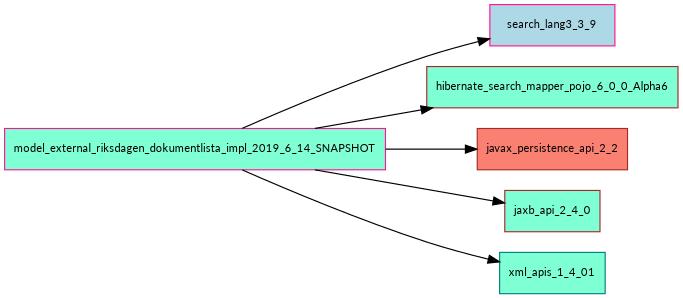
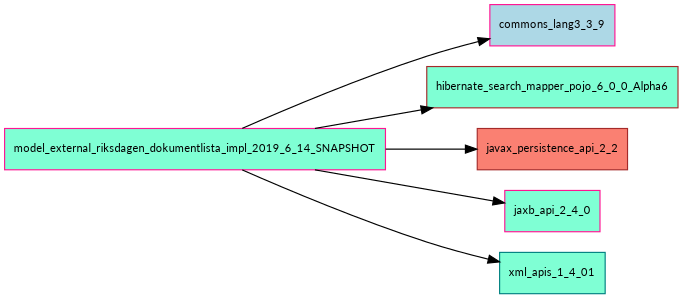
  digraph {
    fontname=Lato
    rankdir=LR
    node [color=brown fillcolor=aquamarine fontname=Lato fontsize=10.0 shape=box style=filled]
    edge [fontname=Lato]
    model_external_riksdagen_dokumentlista_impl_2019_6_14_SNAPSHOT [color=deeppink]
-   commons_lang3_3_9 [color=deeppink fillcolor=lightblue label=search_lang3_3_9]
+   commons_lang3_3_9 [color=deeppink fillcolor=lightblue]
    hibernate_search_mapper_pojo_6_0_0_Alpha6
    javax_persistence_api_2_2 [fillcolor=salmon]
-   jaxb_api_2_4_0
+   jaxb_api_2_4_0 [color=deeppink]
    xml_apis_1_4_01 [color=teal]
    model_external_riksdagen_dokumentlista_impl_2019_6_14_SNAPSHOT -> commons_lang3_3_9
    model_external_riksdagen_dokumentlista_impl_2019_6_14_SNAPSHOT -> hibernate_search_mapper_pojo_6_0_0_Alpha6
    model_external_riksdagen_dokumentlista_impl_2019_6_14_SNAPSHOT -> javax_persistence_api_2_2
    model_external_riksdagen_dokumentlista_impl_2019_6_14_SNAPSHOT -> jaxb_api_2_4_0
    model_external_riksdagen_dokumentlista_impl_2019_6_14_SNAPSHOT -> xml_apis_1_4_01
  }
